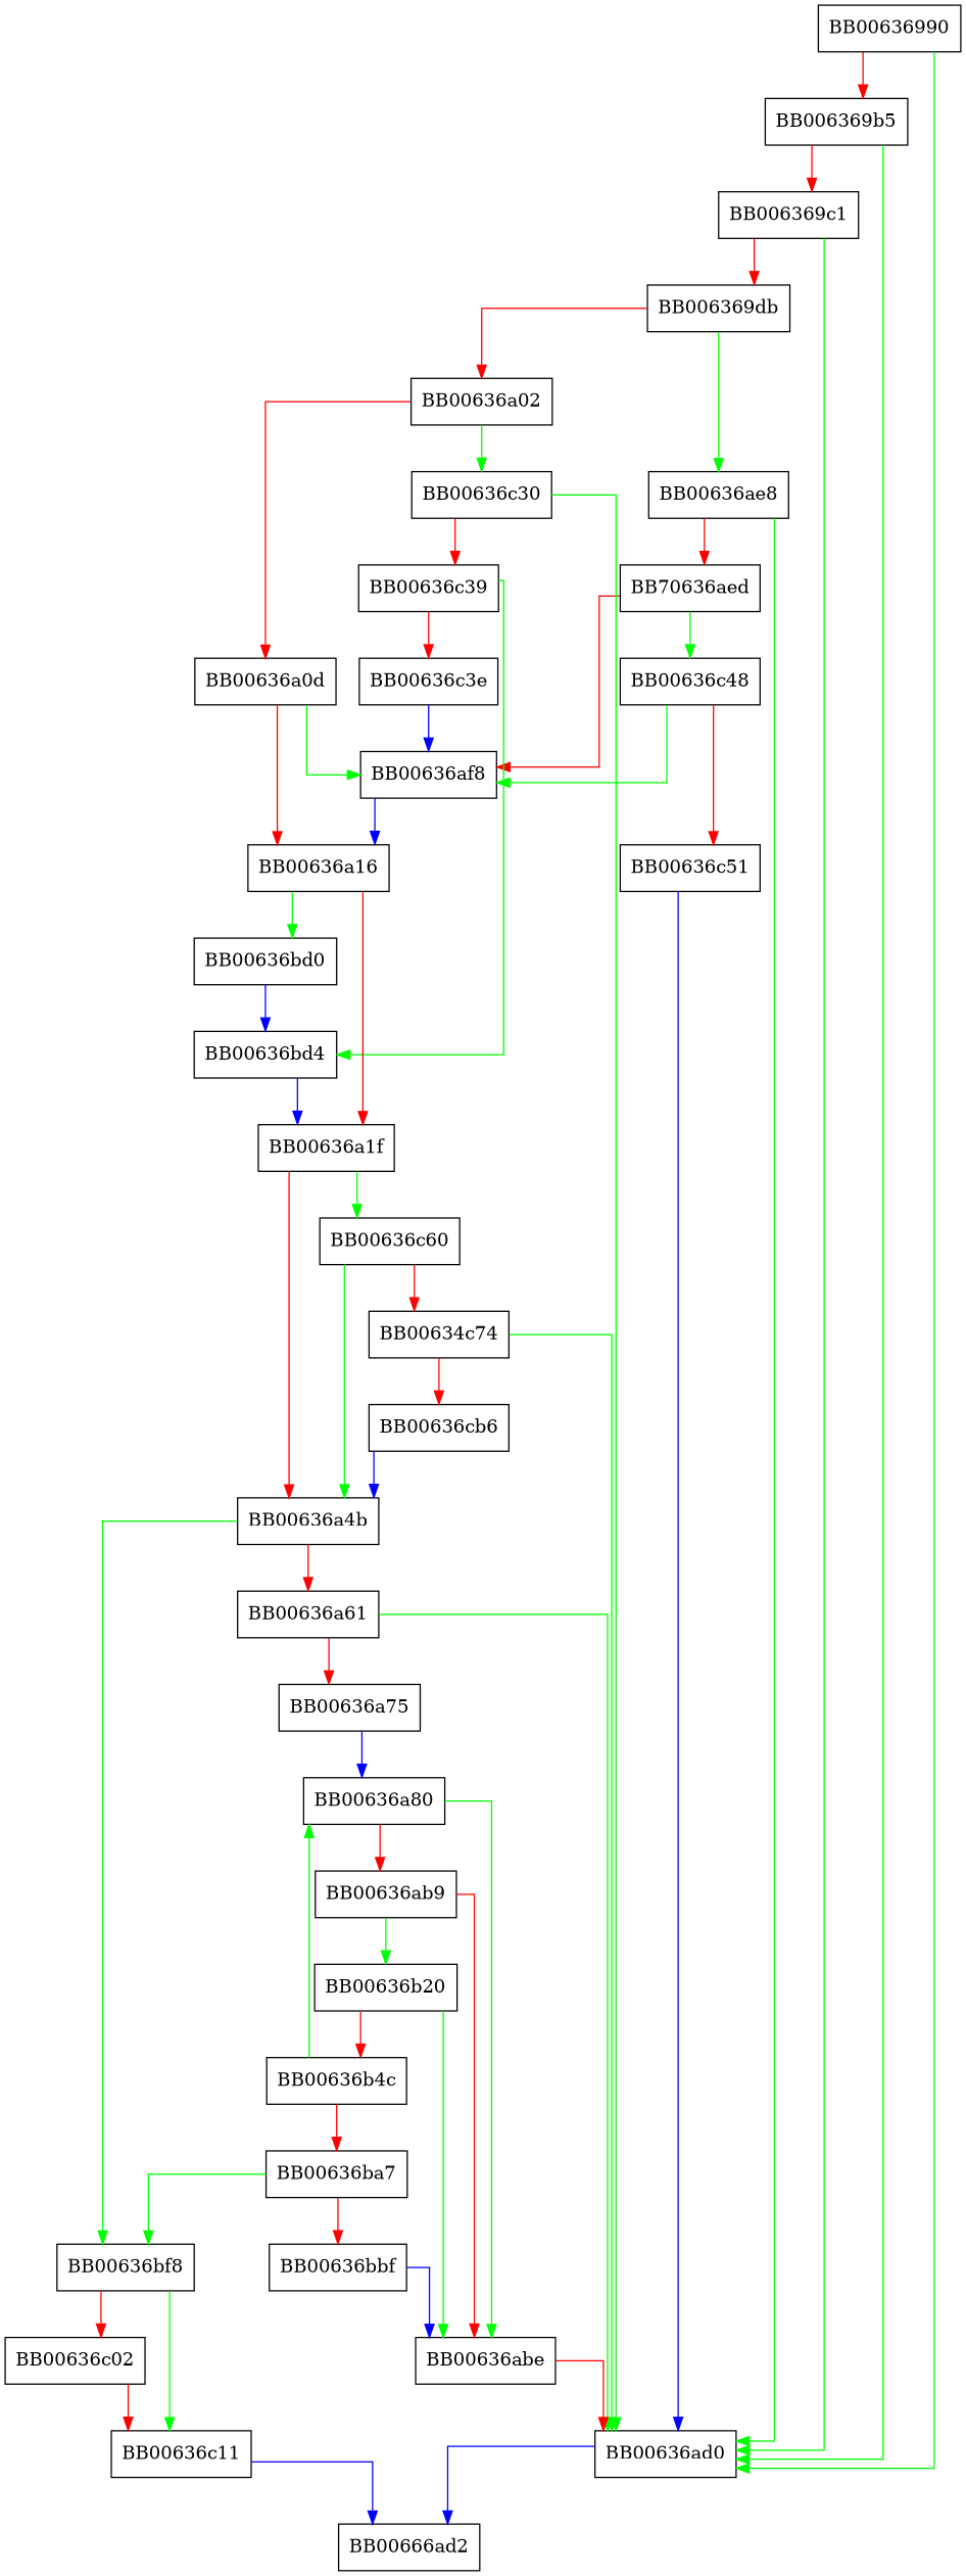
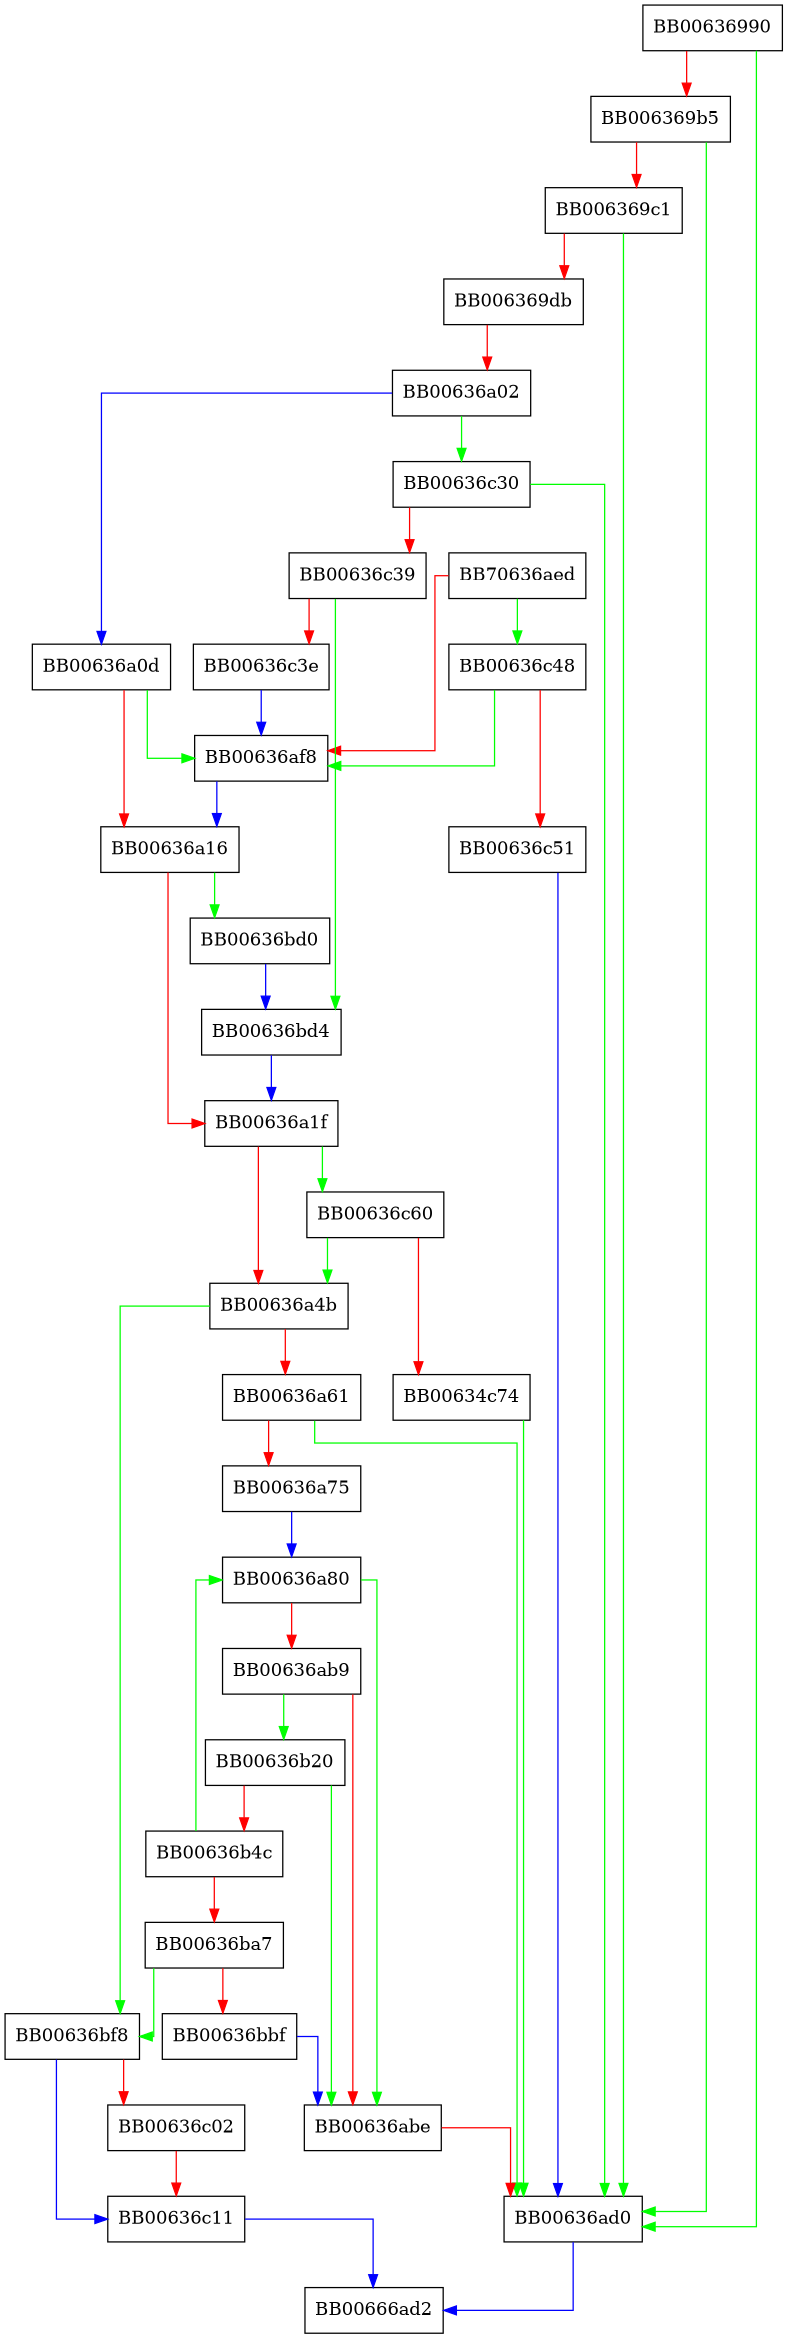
  digraph {
    splines=ortho
    node [shape=box]
    edge [color=red]
    BB00636990
    BB00636ad0
    BB006369b5
    n4 [label=BB00666ad2]
    BB006369c1
    BB006369db
-   BB00636ae8
    BB00636a02
    n9 [label=BB70636aed]
    BB00636c30
    BB00636a0d
    BB00636af8
    BB00636c48
    BB00636c39
    BB00636a16
    BB00636bd4
    BB00636c3e
    BB00636bd0
    BB00636a1f
    BB00636c60
    BB00636a4b
    n22 [label=BB00634c74]
    BB00636bf8
    BB00636a61
-   BB00636cb6
    BB00636c11
    BB00636c02
    BB00636a75
    BB00636a80
    BB00636abe
    BB00636ab9
    BB00636b20
    BB00636b4c
    BB00636ba7
    BB00636c51
    BB00636bbf
    BB00636990 -> BB00636ad0 [color=green]
    BB00636990 -> BB006369b5
    BB00636ad0 -> n4 [color=blue]
    BB006369b5 -> BB00636ad0 [color=green]
    BB006369b5 -> BB006369c1
    BB006369c1 -> BB00636ad0 [color=green]
    BB006369c1 -> BB006369db
-   BB006369db -> BB00636ae8 [color=green]
    BB006369db -> BB00636a02
-   BB00636ae8 -> BB00636ad0 [color=green]
-   BB00636ae8 -> n9
    BB00636a02 -> BB00636c30 [color=green]
-   BB00636a02 -> BB00636a0d
+   BB00636a02 -> BB00636a0d [color=blue]
    n9 -> BB00636af8
    n9 -> BB00636c48 [color=green]
    BB00636c30 -> BB00636ad0 [color=green]
    BB00636c30 -> BB00636c39
    BB00636a0d -> BB00636af8 [color=green]
    BB00636a0d -> BB00636a16
    BB00636af8 -> BB00636a16 [color=blue]
    BB00636c48 -> BB00636af8 [color=green]
    BB00636c48 -> BB00636c51
    BB00636c39 -> BB00636bd4 [color=green]
    BB00636c39 -> BB00636c3e
    BB00636a16 -> BB00636bd0 [color=green]
    BB00636a16 -> BB00636a1f
    BB00636bd4 -> BB00636a1f [color=blue]
    BB00636c3e -> BB00636af8 [color=blue]
    BB00636bd0 -> BB00636bd4 [color=blue]
    BB00636a1f -> BB00636c60 [color=green]
    BB00636a1f -> BB00636a4b
    BB00636c60 -> BB00636a4b [color=green]
    BB00636c60 -> n22
    BB00636a4b -> BB00636bf8 [color=green]
    BB00636a4b -> BB00636a61
    n22 -> BB00636ad0 [color=green]
-   n22 -> BB00636cb6
-   BB00636bf8 -> BB00636c11 [color=green]
+   BB00636bf8 -> BB00636c11 [color=blue]
    BB00636bf8 -> BB00636c02
    BB00636a61 -> BB00636ad0 [color=green]
    BB00636a61 -> BB00636a75
-   BB00636cb6 -> BB00636a4b [color=blue]
    BB00636c11 -> n4 [color=blue]
    BB00636c02 -> BB00636c11
    BB00636a75 -> BB00636a80 [color=blue]
    BB00636a80 -> BB00636abe [color=green]
    BB00636a80 -> BB00636ab9
    BB00636abe -> BB00636ad0
    BB00636ab9 -> BB00636abe
    BB00636ab9 -> BB00636b20 [color=green]
    BB00636b20 -> BB00636abe [color=green]
    BB00636b20 -> BB00636b4c
    BB00636b4c -> BB00636a80 [color=green]
    BB00636b4c -> BB00636ba7
    BB00636ba7 -> BB00636bf8 [color=green]
    BB00636ba7 -> BB00636bbf
    BB00636c51 -> BB00636ad0 [color=blue]
    BB00636bbf -> BB00636abe [color=blue]
  }
